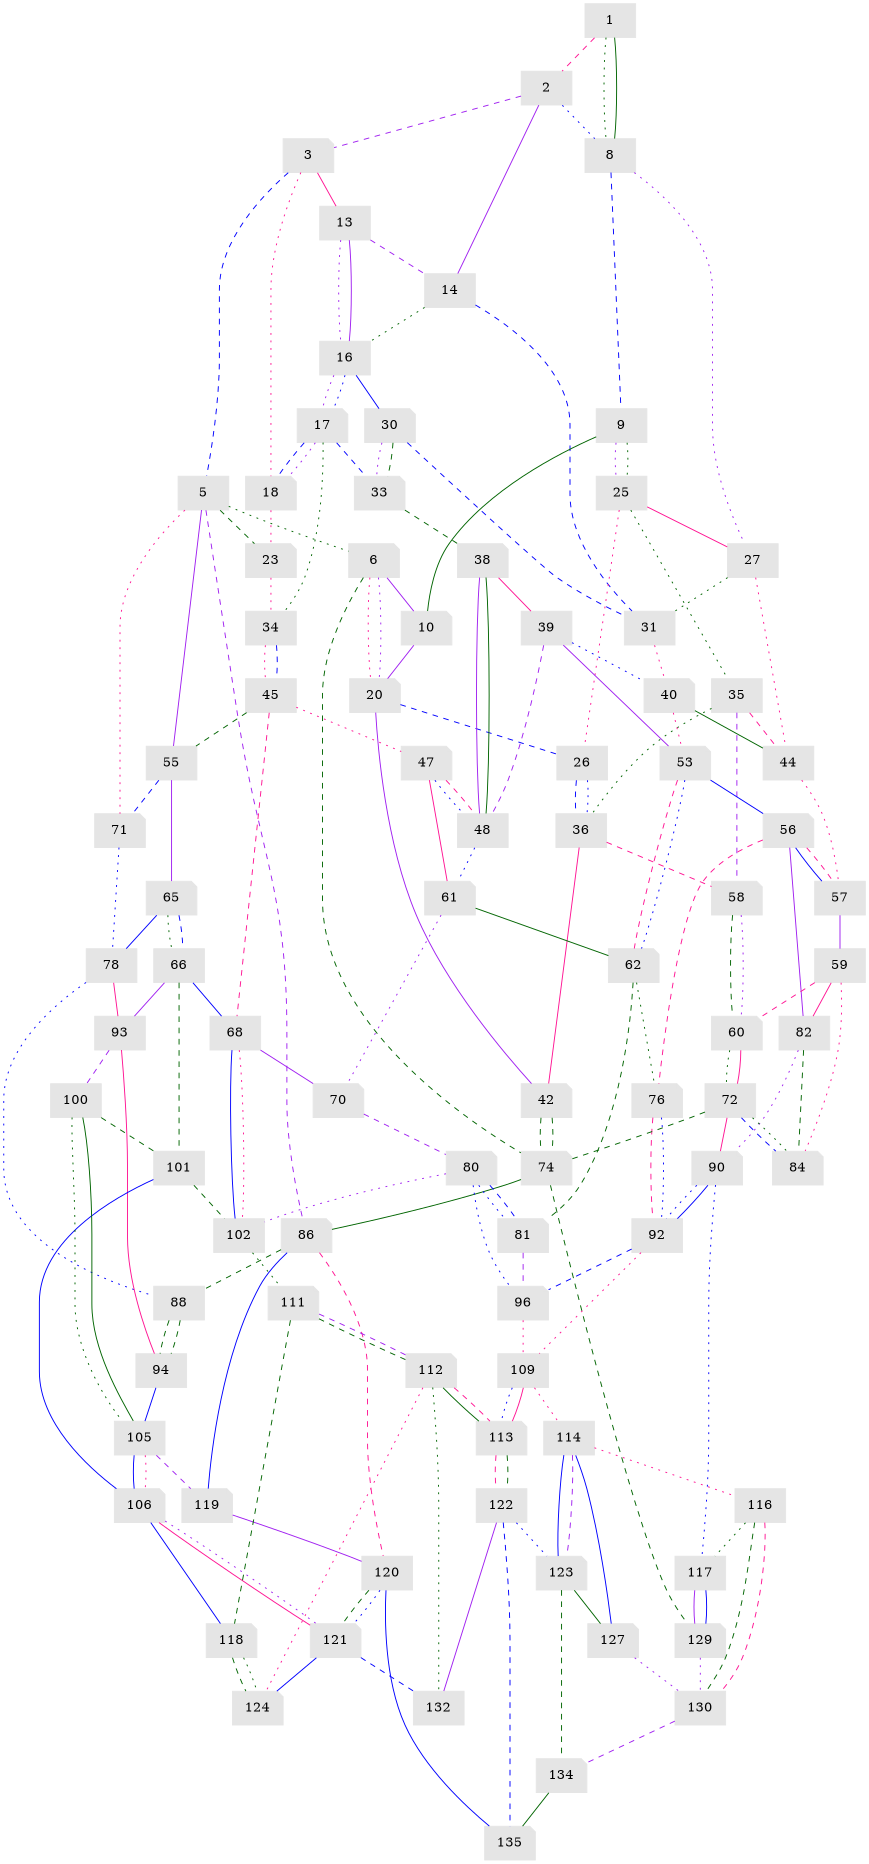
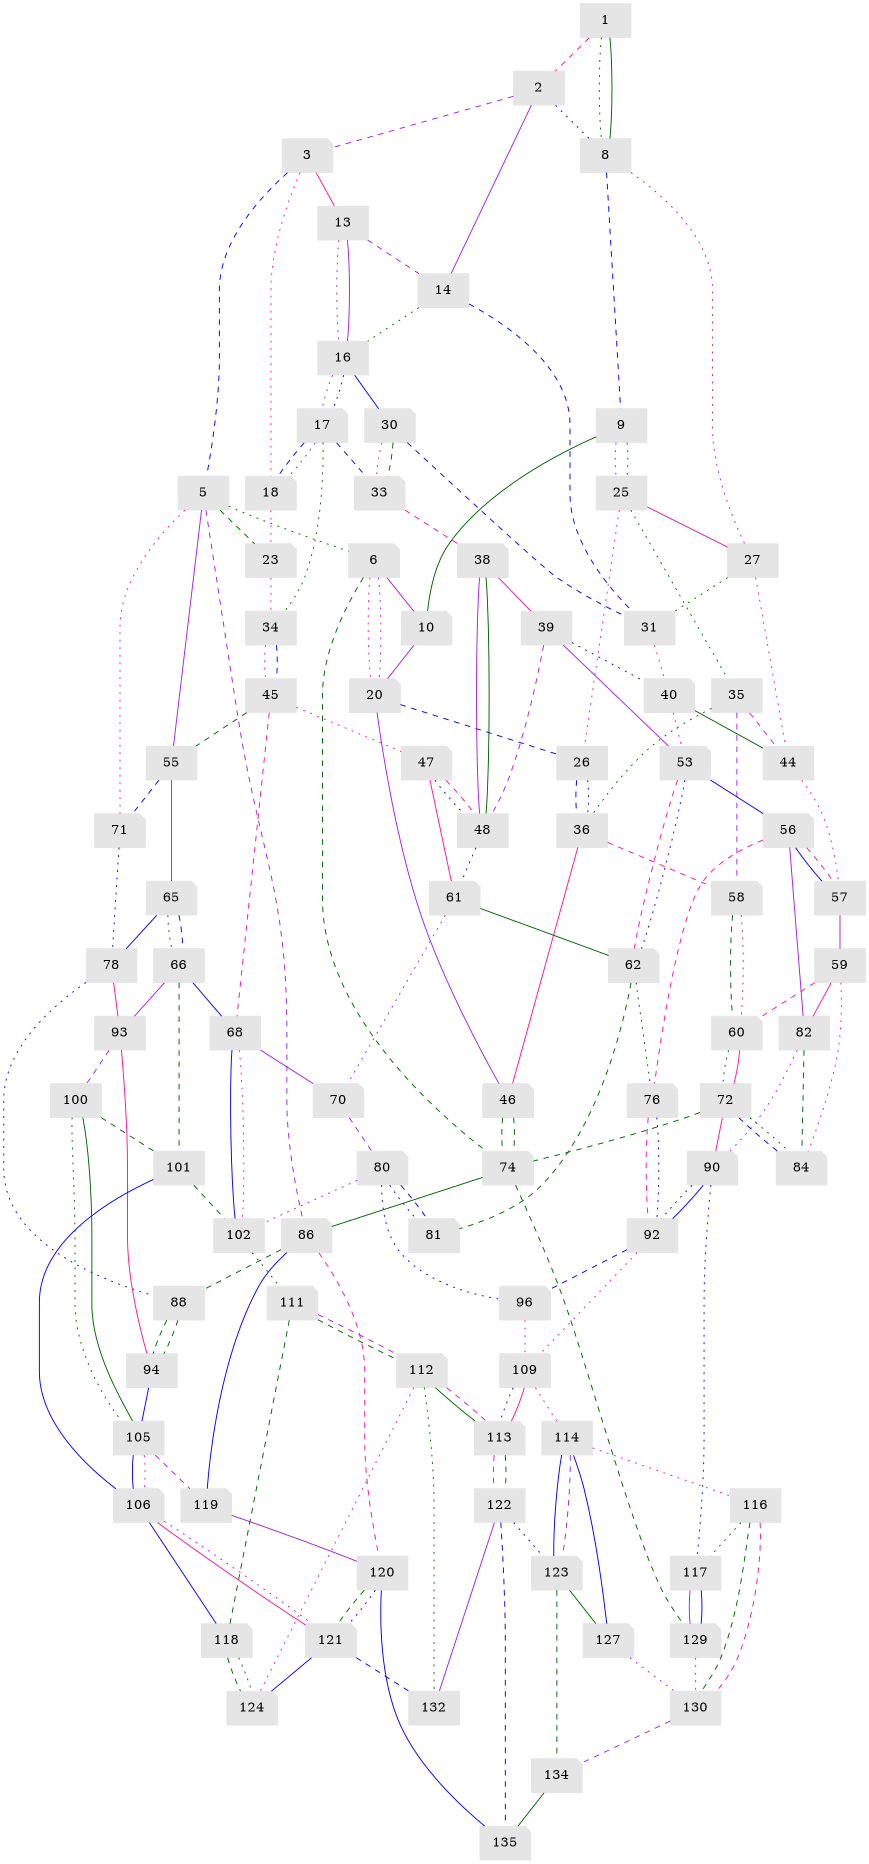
  graph {
    node [color=gray90 shape=box style=filled]
    edge [color=darkgreen style=dotted]
    2 [super="+11"]
    1
    8 [super="+12"]
    3 [shape=note super="+4"]
    14 [super="+15"]
    9
    27 [super="+28"]
    5 [super="+22"]
    13
    18 [shape=note]
    16 [super="+19"]
    31 [super="+37"]
    6 [shape=note super="+7"]
    23 [shape=note super="+24"]
    71 [shape=note]
    86 [shape=note super="+87"]
    55 [super="+64"]
    10 [shape=note]
    20 [shape=note super="+21"]
    74 [shape=note super="+89"]
    34
    78 [super="+79"]
    88
    119 [shape=note]
    120 [super="+136"]
    26
-   42 [shape=note]
+   42 [shape=note label=46]
    129 [shape=note]
    25 [super="+29"]
    44 [super="+49"]
    35 [super="+50"]
    17 [shape=note super="+32"]
    30 [shape=note]
    40 [shape=note super="+43"]
    33 [shape=note]
    38 [shape=note]
    45 [super="+46"]
    36 [super="+41"]
    65 [shape=note]
    58 [shape=note]
    57
    53 [shape=note super="+54"]
    39 [super="+52"]
    48 [super="+51"]
    47 [shape=note]
    68 [super="+69"]
    60 [shape=note]
    61 [shape=note super="+63"]
    56 [shape=note super="+77"]
    62 [shape=note super="+75"]
    59 [super="+83"]
    70 [shape=note]
    102 [super="+103"]
    76 [shape=note]
    82 [super="+85"]
    81 [shape=note]
    66 [super="+67"]
    92 [super="+97"]
    84 [shape=note]
    90 [shape=note super="+91"]
    72 [super="+73"]
    80 [shape=note super="+98"]
    96 [shape=note super="+99"]
    93 [super="+95"]
    101 [super="+104"]
    94
    100
    106 [shape=note super="+107"]
    111 [shape=note]
    117
    130 [super="+131"]
    109 [super="+110"]
    121 [shape=note super="+128"]
    135 [shape=note]
    105 [super="+108"]
    113 [shape=note]
    114 [super="+115"]
    118 [shape=note]
    112 [shape=note super="+125"]
    124 [shape=note]
    132
    122 [super="+133"]
    116
    123 [shape=note super="+126"]
    127 [shape=note]
    134 [shape=note]
    2 -- 8 [color=blue]
    2 -- 3 [color=purple style=dashed]
    2 -- 14 [color=purple style=solid]
    1 -- 2 [color=deeppink style=dashed]
    1 -- 8
    1 -- 8 [style=solid]
    8 -- 9 [color=blue style=dashed]
    8 -- 27 [color=purple]
    3 -- 5 [color=blue style=dashed]
    3 -- 13 [color=deeppink style=solid]
    3 -- 18 [color=deeppink]
    14 -- 16
    14 -- 31 [color=blue style=dashed]
    9 -- 10 [style=solid]
    9 -- 25 [color=purple]
    9 -- 25
    27 -- 31
    27 -- 44 [color=deeppink]
    5 -- 6
    5 -- 23 [style=dashed]
    5 -- 71 [color=deeppink]
    5 -- 86 [color=purple style=dashed]
    5 -- 55 [color=purple style=solid]
    13 -- 14 [color=purple style=dashed]
    13 -- 16 [color=purple]
    13 -- 16 [color=purple style=solid]
    18 -- 23 [color=deeppink]
    16 -- 17 [color=purple]
    16 -- 17 [color=blue]
    16 -- 30 [color=blue style=solid]
    31 -- 40 [color=deeppink]
    6 -- 10 [color=purple style=solid]
    6 -- 20 [color=deeppink]
    6 -- 20 [color=purple]
    6 -- 74 [style=dashed]
    23 -- 34 [color=deeppink]
    71 -- 78 [color=blue]
    86 -- 88 [style=dashed]
    86 -- 119 [color=blue style=solid]
    86 -- 120 [color=deeppink style=dashed]
    55 -- 71 [color=blue style=dashed]
    55 -- 65 [color=purple style=solid]
    10 -- 20 [color=purple style=solid]
    20 -- 26 [color=blue style=dashed]
    20 -- 42 [color=purple style=solid]
    74 -- 86 [style=solid]
    74 -- 129 [style=dashed]
    34 -- 45 [color=deeppink]
    34 -- 45 [color=blue style=dashed]
    78 -- 88 [color=blue]
    78 -- 93 [color=deeppink style=solid]
    88 -- 94 [style=dashed]
    88 -- 94 [style=dashed]
    119 -- 120 [color=purple style=solid]
    120 -- 121 [style=dashed]
    120 -- 121 [color=blue]
    120 -- 135 [color=blue style=solid]
    26 -- 36 [color=blue style=dashed]
    26 -- 36 [color=blue]
    42 -- 74 [style=dashed]
    42 -- 74 [style=dashed]
    129 -- 130 [color=purple]
    25 -- 27 [color=deeppink style=solid]
    25 -- 26 [color=deeppink]
    25 -- 35
    44 -- 57 [color=deeppink]
    35 -- 44 [color=deeppink style=dashed]
    35 -- 36
    35 -- 58 [color=purple style=dashed]
    17 -- 18 [color=blue style=dashed]
    17 -- 18 [color=purple]
    17 -- 34
    17 -- 33 [color=blue style=dashed]
    30 -- 31 [color=blue style=dashed]
    30 -- 33 [color=purple]
    30 -- 33 [style=dashed]
    40 -- 44 [style=solid]
    40 -- 53 [color=deeppink]
-   33 -- 38 [style=dashed]
+   33 -- 38 [color=deeppink style=dashed]
    38 -- 39 [color=deeppink style=solid]
    38 -- 48 [color=purple style=solid]
    38 -- 48 [style=solid]
    45 -- 55 [style=dashed]
    45 -- 47 [color=deeppink]
    45 -- 68 [color=deeppink style=dashed]
    36 -- 42 [color=deeppink style=solid]
    36 -- 58 [color=deeppink style=dashed]
    65 -- 78 [color=blue style=solid]
    65 -- 66
    65 -- 66 [color=blue style=dashed]
    58 -- 60 [style=dashed]
    58 -- 60 [color=purple]
    57 -- 59 [color=purple style=solid]
    53 -- 56 [color=blue style=solid]
    53 -- 62 [color=deeppink style=dashed]
    53 -- 62 [color=blue]
    39 -- 40 [color=blue]
    39 -- 53 [color=purple style=solid]
    39 -- 48 [color=purple style=dashed]
    48 -- 61 [color=blue]
    47 -- 48 [color=blue]
    47 -- 48 [color=deeppink style=dashed]
    47 -- 61 [color=deeppink style=solid]
    68 -- 70 [color=purple style=solid]
    68 -- 102 [color=blue style=solid]
    68 -- 102 [color=deeppink]
    60 -- 72
    60 -- 72 [color=deeppink style=solid]
    61 -- 62 [style=solid]
    61 -- 70 [color=purple]
    56 -- 57 [color=blue style=solid]
    56 -- 57 [color=deeppink style=dashed]
    56 -- 76 [color=deeppink style=dashed]
    56 -- 82 [color=purple style=solid]
    62 -- 76
    62 -- 81 [style=dashed]
    59 -- 60 [color=deeppink style=dashed]
    59 -- 82 [color=deeppink style=solid]
    59 -- 84 [color=deeppink]
    70 -- 80 [color=purple style=dashed]
    102 -- 111
    76 -- 92 [color=deeppink style=dashed]
    76 -- 92 [color=blue]
    82 -- 84 [style=dashed]
    82 -- 90 [color=purple]
-   81 -- 96 [color=purple style=dashed]
    66 -- 68 [color=blue style=solid]
    66 -- 93 [color=purple style=solid]
    66 -- 101 [style=dashed]
    92 -- 96 [color=blue style=dashed]
    92 -- 109 [color=deeppink]
    90 -- 92 [color=blue]
    90 -- 92 [color=blue style=solid]
    90 -- 117 [color=blue]
    72 -- 74 [style=dashed]
    72 -- 84 [color=blue style=dashed]
    72 -- 84
    72 -- 90 [color=deeppink style=solid]
    80 -- 102 [color=purple]
    80 -- 81 [color=blue]
    80 -- 81 [color=blue style=dashed]
    80 -- 96 [color=blue]
    96 -- 109 [color=deeppink]
    93 -- 94 [color=deeppink style=solid]
    93 -- 100 [color=purple style=dashed]
    101 -- 102 [style=dashed]
    101 -- 106 [color=blue style=solid]
    94 -- 105 [color=blue style=solid]
    100 -- 101 [style=dashed]
    100 -- 105
    100 -- 105 [style=solid]
    106 -- 121 [color=deeppink style=solid]
    106 -- 121 [color=purple]
    106 -- 118 [color=blue style=solid]
    111 -- 118 [style=dashed]
    111 -- 112 [style=dashed]
    111 -- 112 [color=purple style=dashed]
    117 -- 129 [color=purple style=solid]
    117 -- 129 [color=blue style=solid]
    130 -- 134 [color=purple style=dashed]
    109 -- 113 [color=blue]
    109 -- 113 [color=deeppink style=solid]
    109 -- 114 [color=deeppink]
    121 -- 124 [color=blue style=solid]
    121 -- 132 [color=blue style=dashed]
    105 -- 119 [color=purple style=dashed]
    105 -- 106 [color=blue style=solid]
    105 -- 106 [color=deeppink]
    113 -- 122 [color=deeppink style=dashed]
    113 -- 122 [style=dashed]
    114 -- 116 [color=deeppink]
    114 -- 123 [color=blue style=solid]
    114 -- 123 [color=purple style=dashed]
    114 -- 127 [color=blue style=solid]
    118 -- 124 [style=dashed]
    118 -- 124
    112 -- 113 [style=solid]
    112 -- 113 [color=deeppink style=dashed]
    112 -- 124 [color=deeppink]
    112 -- 132
    122 -- 135 [color=blue style=dashed]
    122 -- 132 [color=purple style=solid]
    122 -- 123 [color=blue]
    116 -- 117
    116 -- 130 [style=dashed]
    116 -- 130 [color=deeppink style=dashed]
    123 -- 127 [style=solid]
    123 -- 134 [style=dashed]
    127 -- 130 [color=purple]
    134 -- 135 [style=solid]
  }
